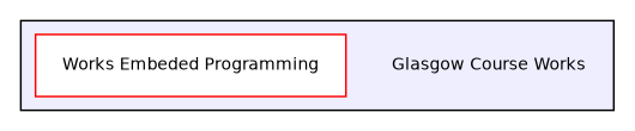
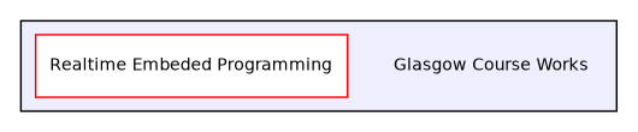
  digraph {
    compound=true
    node [fontname=Helvetica fontsize=10]
    n1 [label="Glasgow Course Works" shape=plaintext]
-   n2 [color=red fillcolor=white label="Works Embeded Programming" shape=box style=filled]
+   n2 [color=red fillcolor=white label="Realtime Embeded Programming" shape=box style=filled]
    subgraph cluster_1 {
      bgcolor="#eeeeff"
      pencolor=black
      n1
      n2
    }
  }
